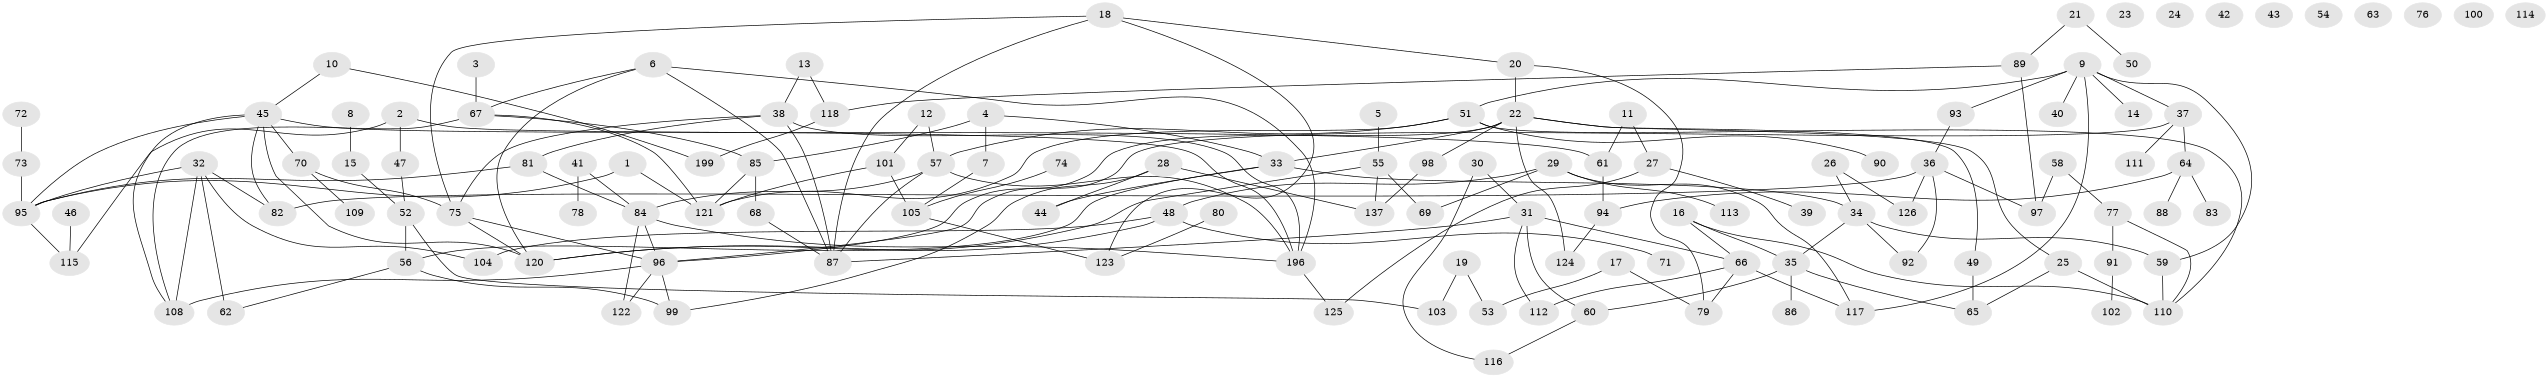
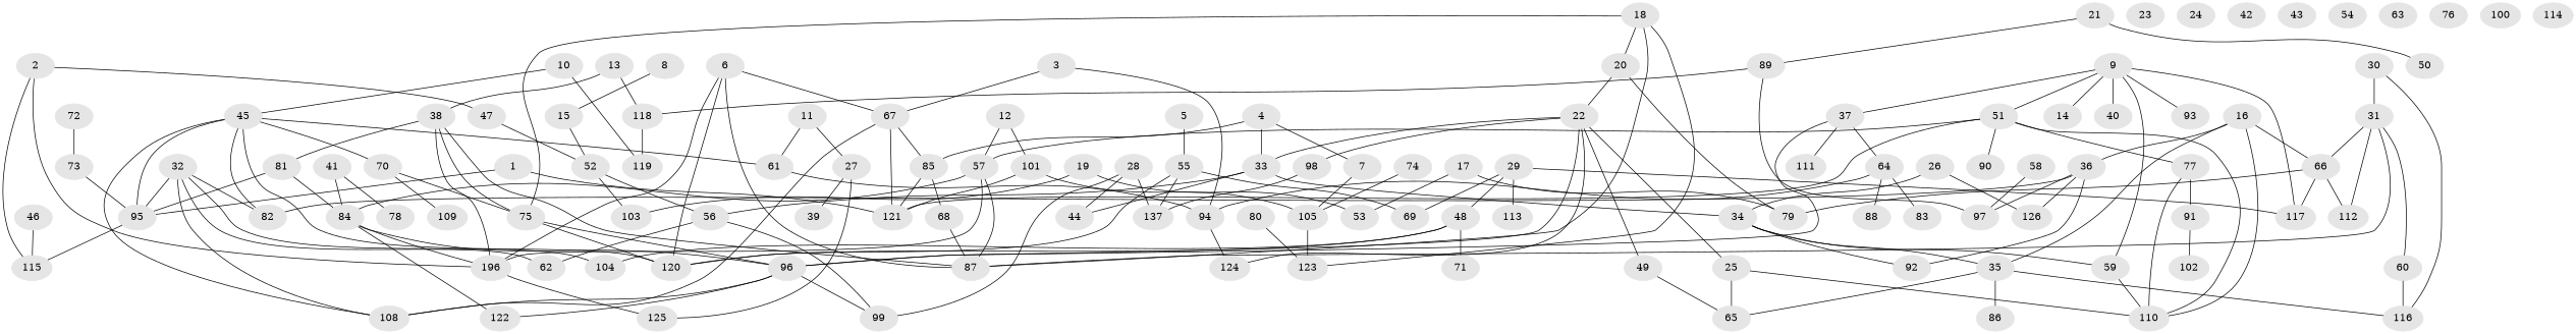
  graph {
    node [color=gray90 style=filled]
    1
    95
    121
    115
    2
    47
    n7 [label=196]
    52
    125
    3
    67
    94
    85
    108
    124
    4
    7
    33
    105
    34
    44
    56
    68
    5
    55
    120
    n27 [label=137]
    69
    6
    87
    123
    8
    15
    9
    14
    37
    40
    51
    59
    93
    117
    96
    64
    111
    57
    110
    77
    90
    10
    45
-   119 [label=199]
+   119
    61
    82
    70
    80
    11
    27
    39
    12
    101
    84
    13
    38
    118
    75
    81
    103
    16
    35
    36
    66
    65
    116
    86
    126
    92
    97
    79
    112
    17
    53
    18
    20
    22
    19
    25
    49
    98
    21
    50
    89
    99
    122
    23
    24
    26
    28
    29
    48
    113
    104
    71
    30
    31
    60
    32
    62
    83
    88
    41
    78
    42
    43
    109
    46
    91
    54
    58
    63
    72
    73
    74
    76
    102
    100
    114
    1 -- 95
    1 -- 121
    95 -- 115
    2 -- 115
    2 -- 47
    2 -- n7
    47 -- 52
    n7 -- 125
    52 -- 56
    52 -- 103
    3 -- 67
+   3 -- 94
    67 -- 121
    67 -- 85
    67 -- 108
    94 -- 124
    85 -- 121
    85 -- 68
    4 -- 85
    4 -- 7
    4 -- 33
    7 -- 105
    33 -- 34
    33 -- 44
    33 -- 56
    105 -- 123
    34 -- 59
    34 -- 35
    34 -- 92
    56 -- 99
    56 -- 62
    68 -- 87
    5 -- 55
    55 -- 120
    55 -- n27
    55 -- 69
    6 -- n7
    6 -- 67
    6 -- 120
    6 -- 87
    8 -- 15
    15 -- 52
    9 -- 14
    9 -- 37
    9 -- 40
    9 -- 51
    9 -- 59
    9 -- 93
    9 -- 117
    37 -- 96
    37 -- 64
    37 -- 111
    51 -- 121
    51 -- 57
    51 -- 110
-   58 -- 77
+   51 -- 77
    51 -- 90
    59 -- 110
    96 -- 108
    96 -- 99
    96 -- 122
    64 -- 94
    64 -- 83
    64 -- 88
    57 -- n7
    57 -- 87
    57 -- 84
    77 -- 110
    77 -- 91
    10 -- 45
    10 -- 119
    45 -- 95
    45 -- 108
    45 -- 120
    45 -- 61
    45 -- 82
    45 -- 70
    61 -- 94
    70 -- 75
    70 -- 109
    80 -- 123
    11 -- 61
    11 -- 27
    27 -- 125
    27 -- 39
    12 -- 57
    12 -- 101
    101 -- 121
    101 -- 105
    84 -- n7
    84 -- 96
    84 -- 122
    13 -- 38
    13 -- 118
    38 -- n7
    38 -- 87
    38 -- 75
    38 -- 81
    118 -- 119
    75 -- 120
    75 -- 96
    81 -- 95
    81 -- 84
    16 -- 110
    16 -- 35
-   93 -- 36
+   16 -- 36
    16 -- 66
    35 -- 65
-   35 -- 60
+   35 -- 116
    35 -- 86
    36 -- 82
    36 -- 126
    36 -- 92
    36 -- 97
    66 -- 117
    66 -- 79
    66 -- 112
    17 -- 79
    17 -- 53
    18 -- 87
    18 -- 123
    18 -- 75
    18 -- 20
    20 -- 79
    20 -- 22
    22 -- 124
    22 -- 33
    22 -- 96
    22 -- 25
    22 -- 49
    22 -- 98
    19 -- 103
    19 -- 53
    25 -- 110
    25 -- 65
    49 -- 65
    98 -- n27
    21 -- 50
    21 -- 89
    89 -- 118
    89 -- 97
    26 -- 34
    26 -- 126
    28 -- 44
    28 -- n27
    28 -- 99
    29 -- 69
    29 -- 117
    29 -- 48
    29 -- 113
    48 -- 120
    48 -- 104
    48 -- 71
    30 -- 116
    30 -- 31
    31 -- 87
    31 -- 66
    31 -- 112
    31 -- 60
    60 -- 116
    32 -- 95
    32 -- 108
    32 -- 82
    32 -- 104
    32 -- 62
    41 -- 84
    41 -- 78
    46 -- 115
    91 -- 102
    58 -- 97
    72 -- 73
    73 -- 95
    74 -- 105
  }
